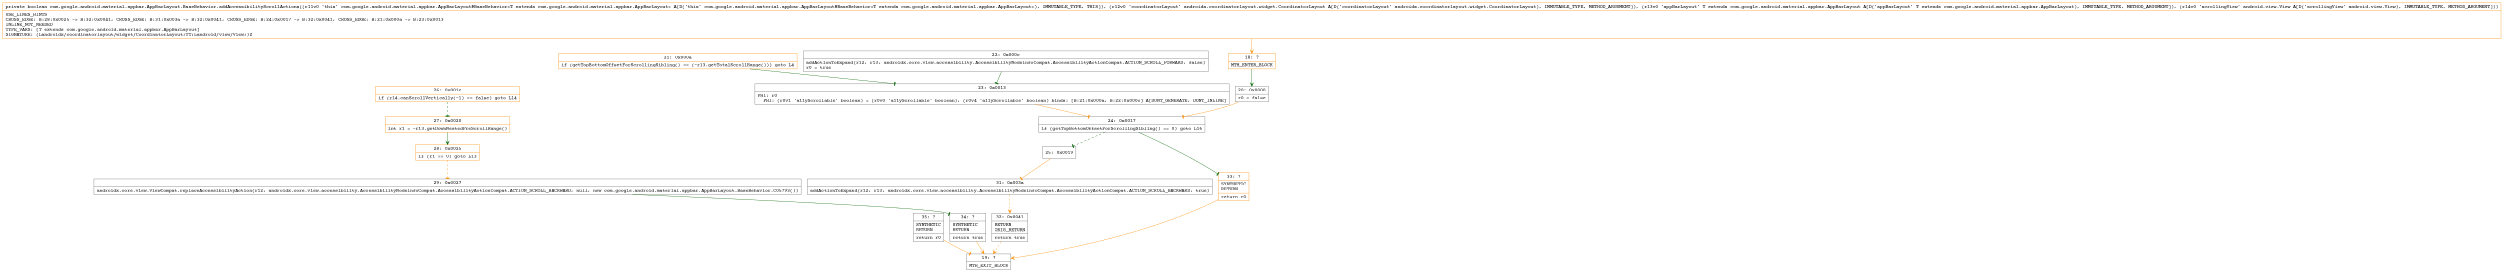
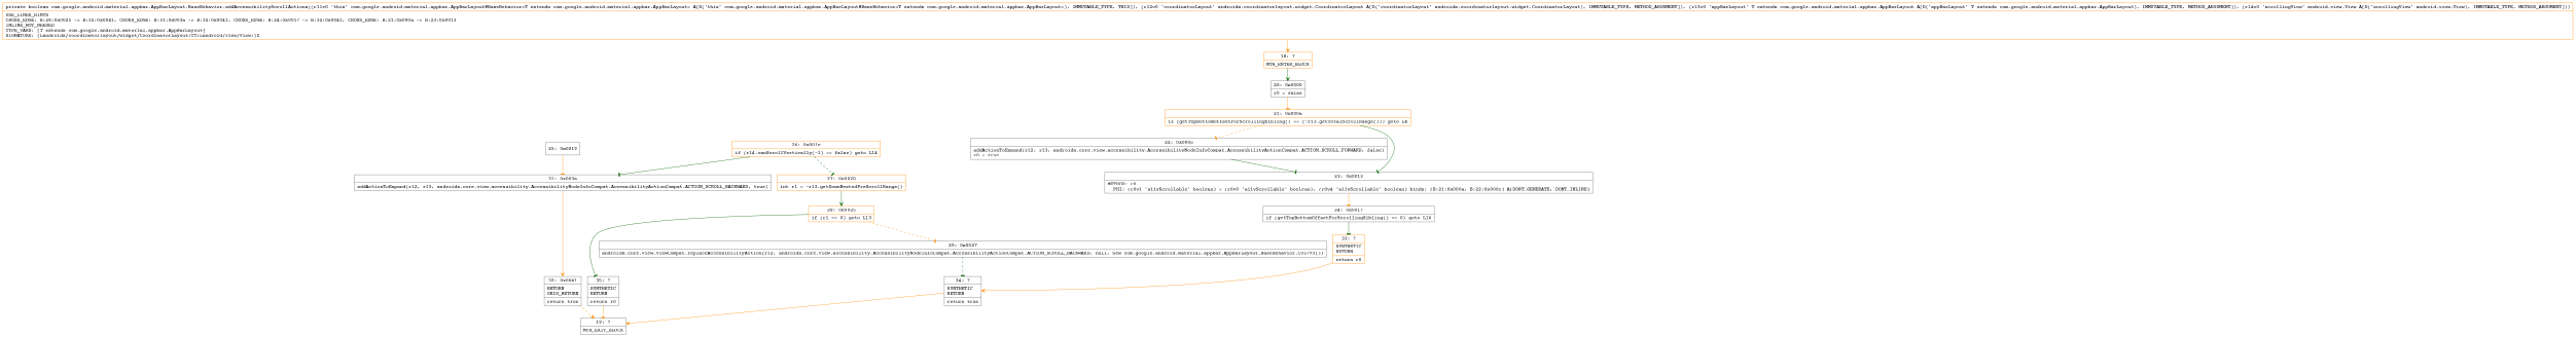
  digraph {
    fontname="Courier Prime"
    node [color=gray40 fontname="Courier Prime" shape=record]
    edge [arrowhead=tee color=darkorange fontname="Courier Prime"]
    n1 [color=darkorange label="{18\:\ ?|MTH_ENTER_BLOCK\l}"]
    n2 [label="{20\:\ 0x0000|r0 = false\l}"]
    n3 [color=darkorange label="{21\:\ 0x000a|if (getTopBottomOffsetForScrollingSibling() == (\-r13.getTotalScrollRange())) goto L4\l}"]
    n4 [label="{22\:\ 0x000c|addActionToExpand(r12, r13, androidx.core.view.accessibility.AccessibilityNodeInfoCompat.AccessibilityActionCompat.ACTION_SCROLL_FORWARD, false)\lr0 = true\l}"]
-   n5 [label="{23\:\ 0x0013|PHI: r0 \l  PHI: (r0v1 'a11yScrollable' boolean) = (r0v0 'a11yScrollable' boolean), (r0v4 'a11yScrollable' boolean) binds: [B:21:0x000a, B:22:0x000c] A[DONT_GENERATE, DONT_INLINE]\l}"]
+   n5 [label="{23\:\ 0x0013|METHOD: r0 \l  PHI: (r0v1 'a11yScrollable' boolean) = (r0v0 'a11yScrollable' boolean), (r0v4 'a11yScrollable' boolean) binds: [B:21:0x000a, B:22:0x000c] A[DONT_GENERATE, DONT_INLINE]\l}"]
    n6 [label="{24\:\ 0x0017|if (getTopBottomOffsetForScrollingSibling() == 0) goto L16\l}"]
    n7 [label="{25\:\ 0x0019}"]
    n8 [color=darkorange label="{33\:\ ?|SYNTHETIC\lRETURN\l|return r0\l}"]
    n9 [label="{31\:\ 0x003a|addActionToExpand(r12, r13, androidx.core.view.accessibility.AccessibilityNodeInfoCompat.AccessibilityActionCompat.ACTION_SCROLL_BACKWARD, true)\l}"]
    n10 [label="{19\:\ ?|MTH_EXIT_BLOCK\l}"]
    n11 [color=darkorange label="{26\:\ 0x001e|if (r14.canScrollVertically(\-1) == false) goto L14\l}"]
    n12 [color=darkorange label="{27\:\ 0x0020|int r1 = \-r13.getDownNestedPreScrollRange()\l}"]
    n13 [color=darkorange label="{28\:\ 0x0025|if (r1 == 0) goto L13\l}"]
    n14 [label="{32\:\ 0x0041|RETURN\lORIG_RETURN\l|return true\l}"]
    n15 [label="{29\:\ 0x0027|androidx.core.view.ViewCompat.replaceAccessibilityAction(r12, androidx.core.view.accessibility.AccessibilityNodeInfoCompat.AccessibilityActionCompat.ACTION_SCROLL_BACKWARD, null, new com.google.android.material.appbar.AppBarLayout.BaseBehavior.C05793())\l}"]
    n16 [label="{35\:\ ?|SYNTHETIC\lRETURN\l|return r0\l}"]
    n17 [label="{34\:\ ?|SYNTHETIC\lRETURN\l|return true\l}"]
    n18 [color=darkorange label="{private boolean com.google.android.material.appbar.AppBarLayout.BaseBehavior.addAccessibilityScrollActions((r11v0 'this' com.google.android.material.appbar.AppBarLayout$BaseBehavior\<T extends com.google.android.material.appbar.AppBarLayout\> A[D('this' com.google.android.material.appbar.AppBarLayout$BaseBehavior\<T extends com.google.android.material.appbar.AppBarLayout\>), IMMUTABLE_TYPE, THIS]), (r12v0 'coordinatorLayout' androidx.coordinatorlayout.widget.CoordinatorLayout A[D('coordinatorLayout' androidx.coordinatorlayout.widget.CoordinatorLayout), IMMUTABLE_TYPE, METHOD_ARGUMENT]), (r13v0 'appBarLayout' T extends com.google.android.material.appbar.AppBarLayout A[D('appBarLayout' T extends com.google.android.material.appbar.AppBarLayout), IMMUTABLE_TYPE, METHOD_ARGUMENT]), (r14v0 'scrollingView' android.view.View A[D('scrollingView' android.view.View), IMMUTABLE_TYPE, METHOD_ARGUMENT]))  | USE_LINES_HINTS\lCROSS_EDGE: B:28:0x0025 \-\> B:32:0x0041, CROSS_EDGE: B:31:0x003a \-\> B:32:0x0041, CROSS_EDGE: B:24:0x0017 \-\> B:32:0x0041, CROSS_EDGE: B:21:0x000a \-\> B:23:0x0013\lINLINE_NOT_NEEDED\lTYPE_VARS: [T extends com.google.android.material.appbar.AppBarLayout]\lSIGNATURE: (Landroidx\/coordinatorlayout\/widget\/CoordinatorLayout;TT;Landroid\/view\/View;)Z\l}"]
    n1 -> n2 [arrowhead=vee color=darkgreen]
-   n2 -> n6
+   n2 -> n3
+   n3 -> n4 [style=dashed]
    n3 -> n5 [color=darkgreen]
    n4 -> n5 [color=darkgreen]
    n5 -> n6
-   n6 -> n7 [color=darkgreen style=dashed]
    n6 -> n8 [color=darkgreen]
    n7 -> n9
-   n8 -> n10 [arrowhead=vee]
-   n9 -> n14 [arrowhead=vee style=dashed]
+   n8 -> n17 [arrowhead=vee]
+   n9 -> n14 [arrowhead=vee]
+   n11 -> n9 [color=darkgreen]
    n11 -> n12 [color=darkgreen style=dashed]
    n12 -> n13 [arrowhead=vee color=darkgreen]
    n13 -> n15 [style=dashed]
+   n13 -> n16 [color=darkgreen]
    n14 -> n10 [arrowhead=vee style=dashed]
-   n15 -> n17 [color=darkgreen]
+   n15 -> n17 [color=darkgreen style=dashed]
    n16 -> n10
    n17 -> n10 [arrowhead=vee]
    n18 -> n1 [arrowhead=vee]
  }
